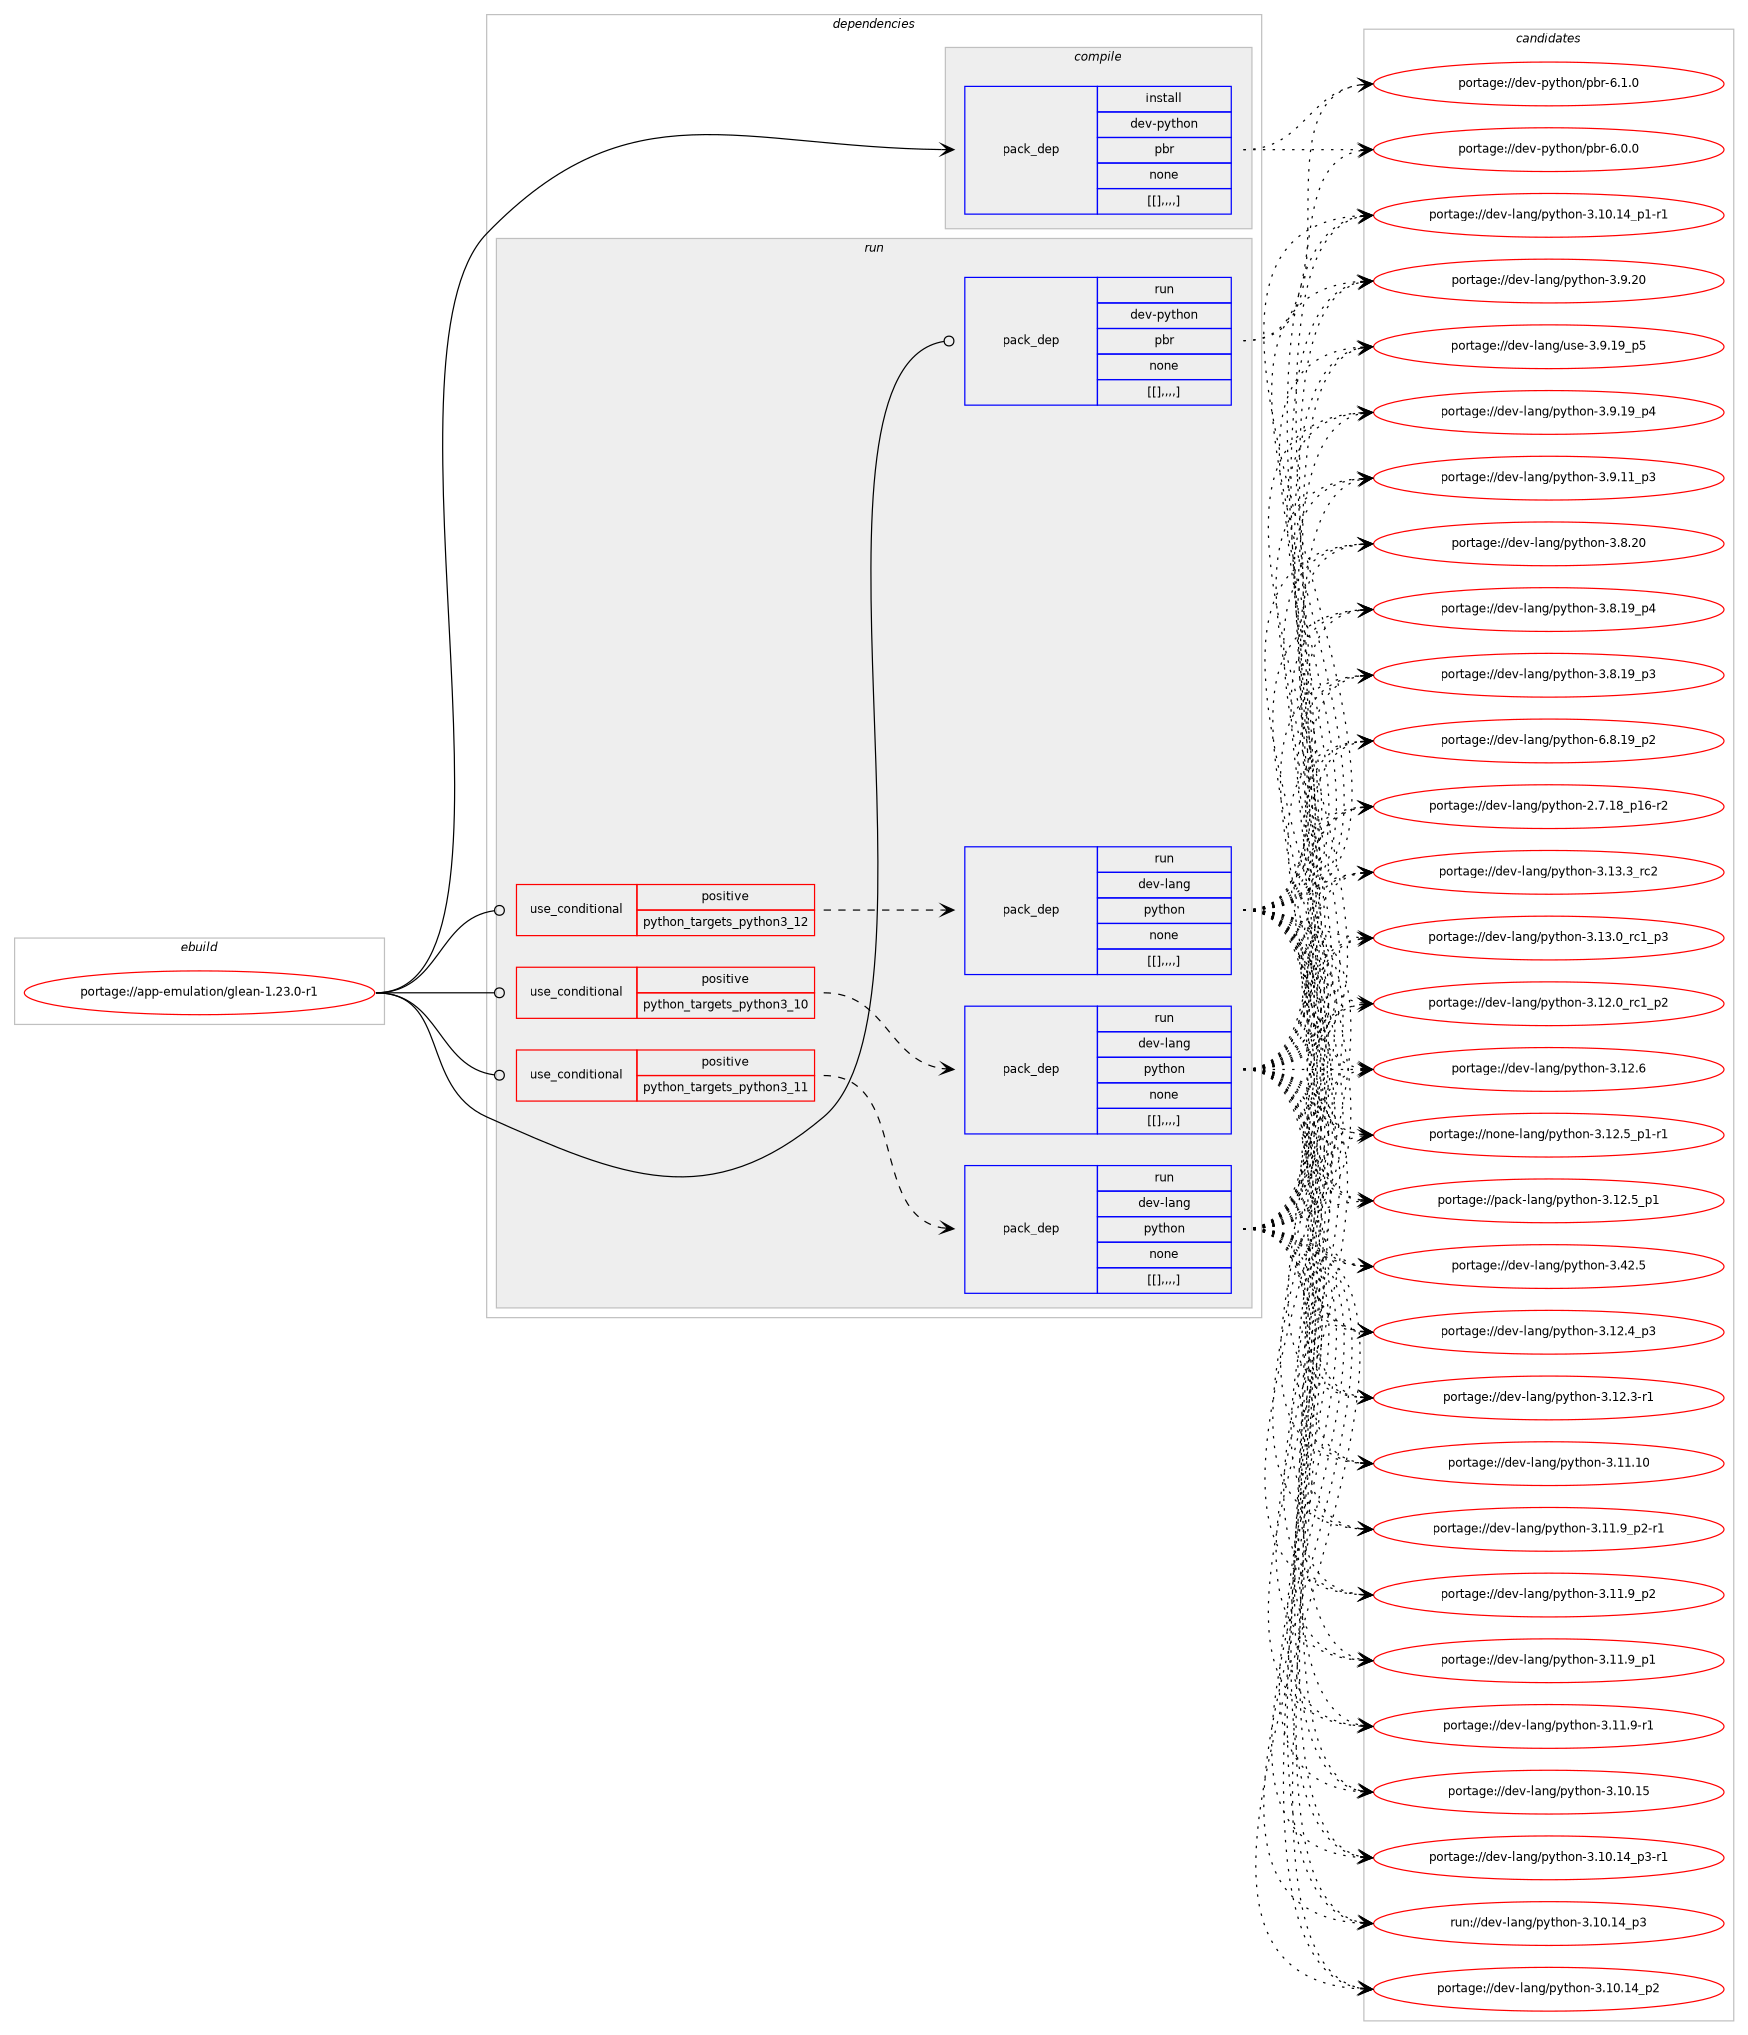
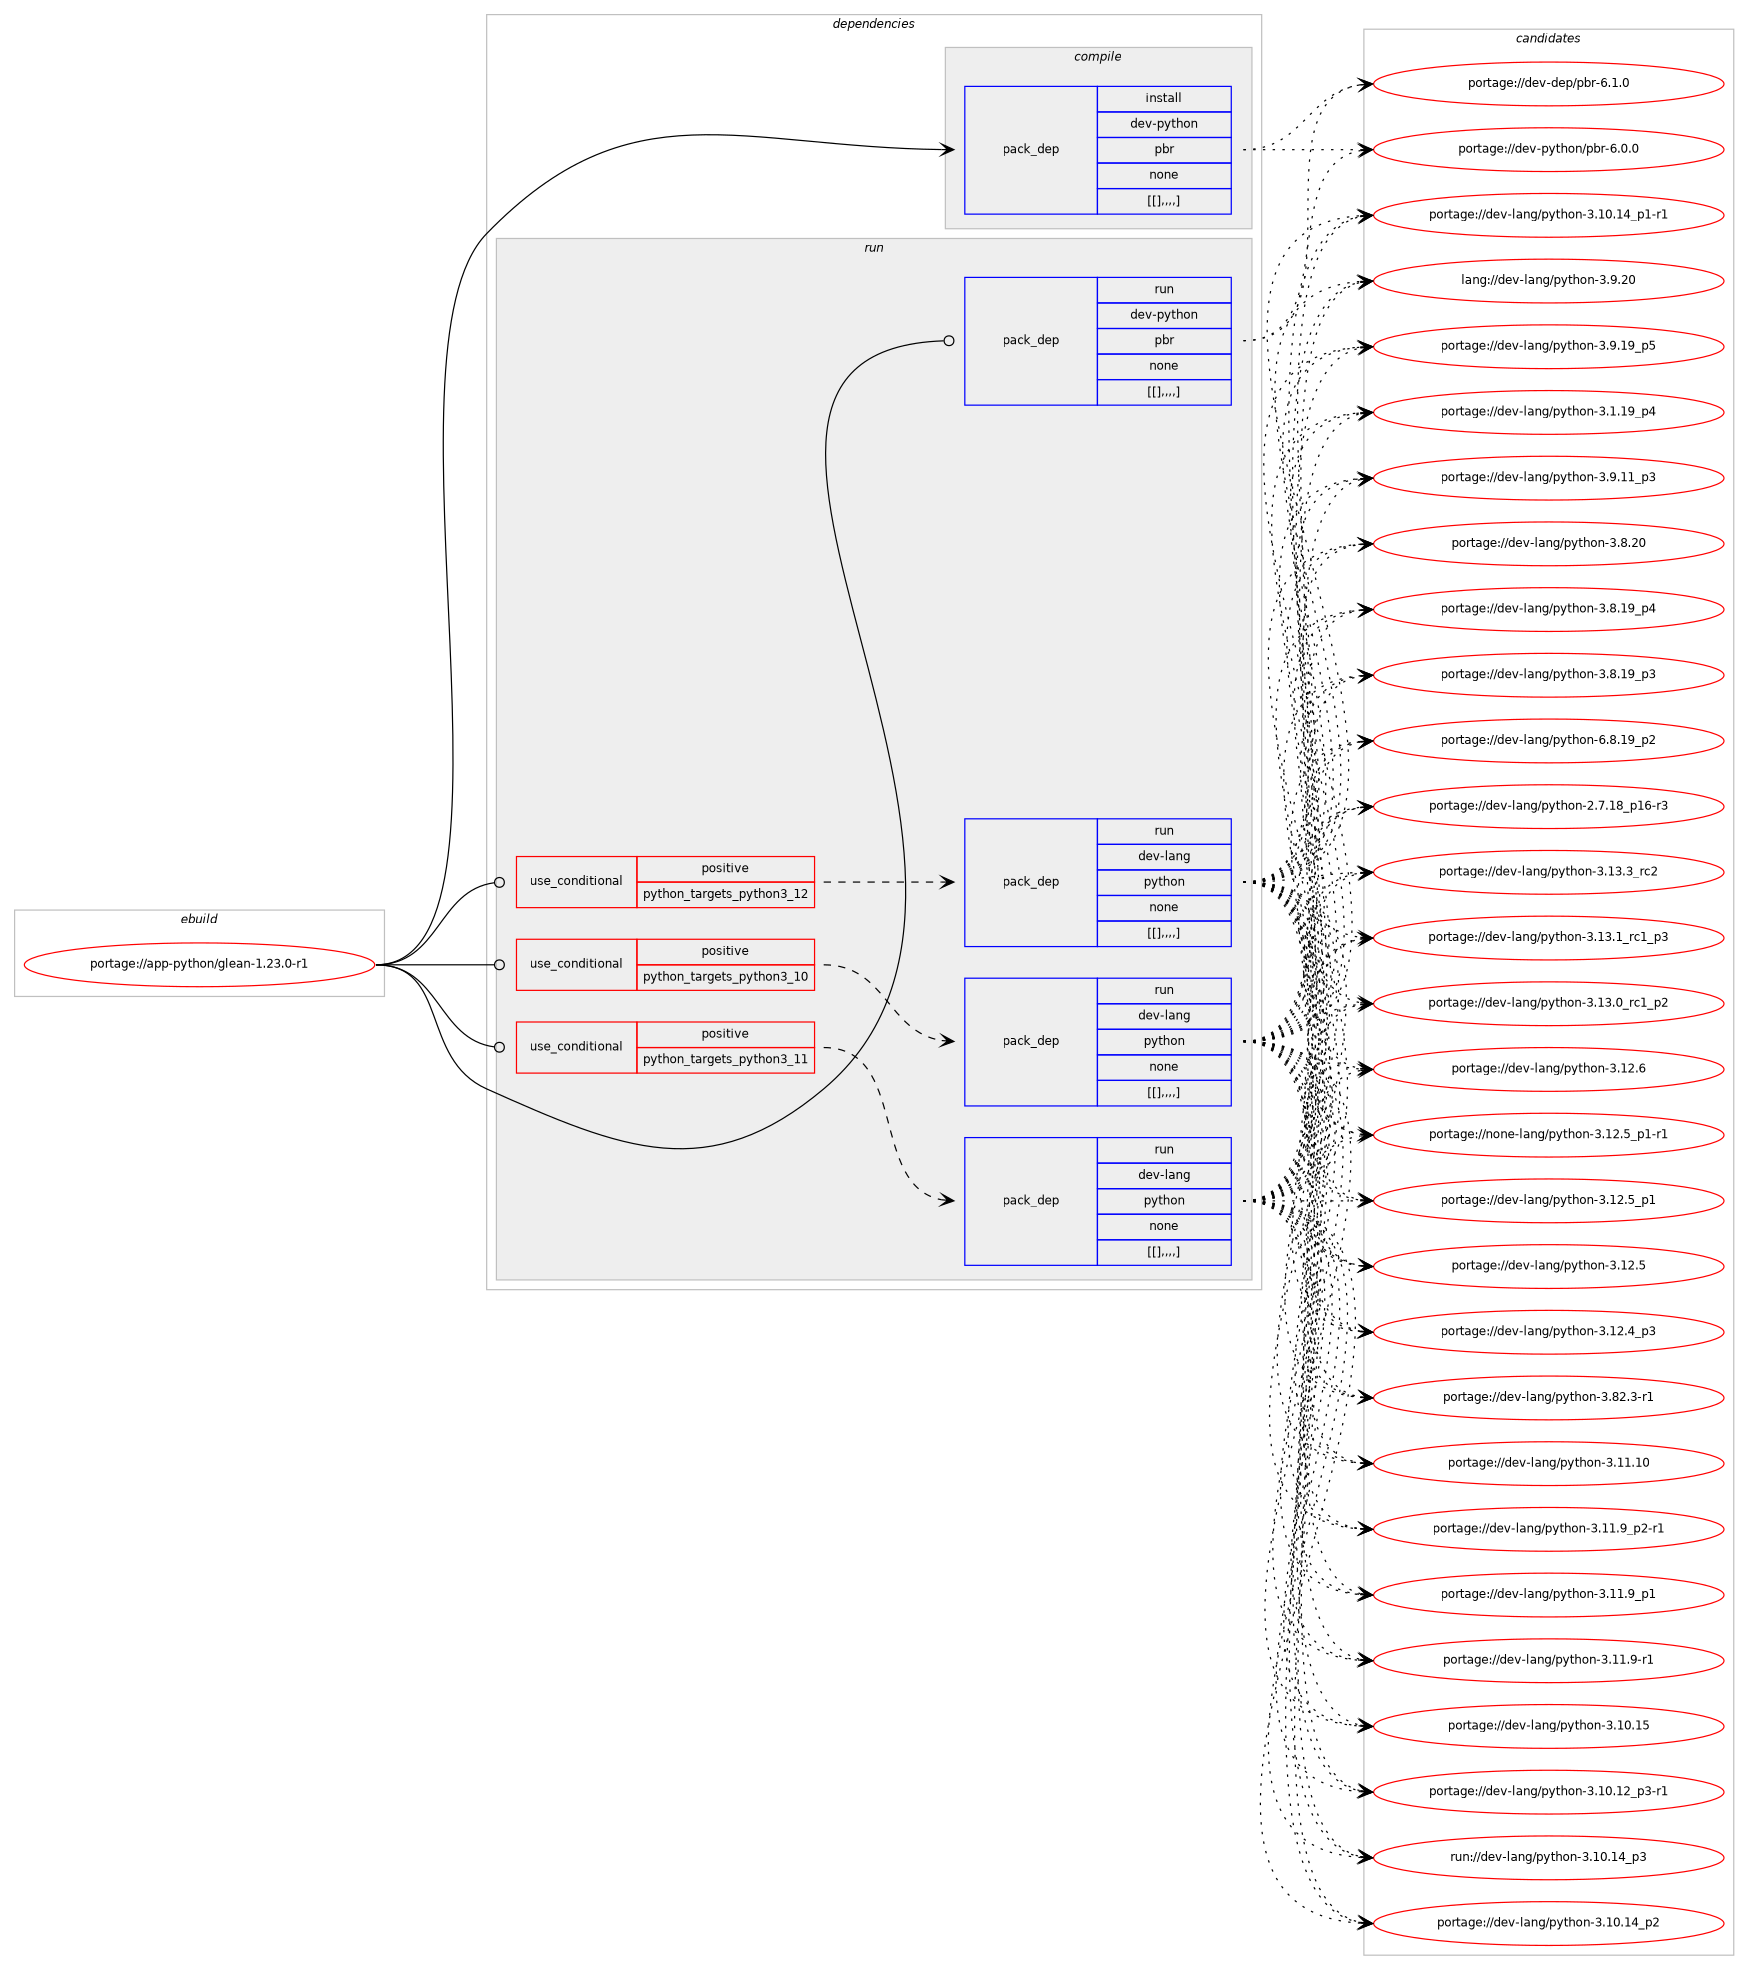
  digraph {
    compound=true
    concentrate=true
    fontname="DejaVu Sans"
    fontsize=10
    newrank=true
    rankdir=LR
    ranksep=1.5
    node [color=red fontname="DejaVu Sans" fontsize=10]
    edge [arrowhead=vee fontname="DejaVu Sans" headport=w style=dotted tailport=e weight=100]
-   n1 [label="portage://app-emulation/glean-1.23.0-r1" width=4]
+   n1 [label="portage://app-python/glean-1.23.0-r1" width=4]
    n2 [color=blue label=<<TABLE BORDER="0" CELLBORDER="1" CELLSPACING="0" CELLPADDING="4" WIDTH="220"><TR><TD ROWSPAN="6" CELLPADDING="30">pack_dep</TD></TR><TR><TD WIDTH="110">install</TD></TR><TR><TD>dev-python</TD></TR><TR><TD>pbr</TD></TR><TR><TD>none</TD></TR><TR><TD>[[],,,,]</TD></TR></TABLE>> shape=none]
    n3 [color=blue label=<<TABLE BORDER="0" CELLBORDER="1" CELLSPACING="0" CELLPADDING="4" WIDTH="220"><TR><TD ROWSPAN="6" CELLPADDING="30">pack_dep</TD></TR><TR><TD WIDTH="110">run</TD></TR><TR><TD>dev-lang</TD></TR><TR><TD>python</TD></TR><TR><TD>none</TD></TR><TR><TD>[[],,,,]</TD></TR></TABLE>> shape=none]
    n4 [label=<<TABLE BORDER="0" CELLBORDER="1" CELLSPACING="0" CELLPADDING="4"><TR><TD ROWSPAN="3" CELLPADDING="10">use_conditional</TD></TR><TR><TD>positive</TD></TR><TR><TD>python_targets_python3_10</TD></TR></TABLE>> shape=none]
    n5 [color=blue label=<<TABLE BORDER="0" CELLBORDER="1" CELLSPACING="0" CELLPADDING="4" WIDTH="220"><TR><TD ROWSPAN="6" CELLPADDING="30">pack_dep</TD></TR><TR><TD WIDTH="110">run</TD></TR><TR><TD>dev-lang</TD></TR><TR><TD>python</TD></TR><TR><TD>none</TD></TR><TR><TD>[[],,,,]</TD></TR></TABLE>> shape=none]
    n6 [label=<<TABLE BORDER="0" CELLBORDER="1" CELLSPACING="0" CELLPADDING="4"><TR><TD ROWSPAN="3" CELLPADDING="10">use_conditional</TD></TR><TR><TD>positive</TD></TR><TR><TD>python_targets_python3_11</TD></TR></TABLE>> shape=none]
    n7 [color=blue label=<<TABLE BORDER="0" CELLBORDER="1" CELLSPACING="0" CELLPADDING="4" WIDTH="220"><TR><TD ROWSPAN="6" CELLPADDING="30">pack_dep</TD></TR><TR><TD WIDTH="110">run</TD></TR><TR><TD>dev-lang</TD></TR><TR><TD>python</TD></TR><TR><TD>none</TD></TR><TR><TD>[[],,,,]</TD></TR></TABLE>> shape=none]
    n8 [label=<<TABLE BORDER="0" CELLBORDER="1" CELLSPACING="0" CELLPADDING="4"><TR><TD ROWSPAN="3" CELLPADDING="10">use_conditional</TD></TR><TR><TD>positive</TD></TR><TR><TD>python_targets_python3_12</TD></TR></TABLE>> shape=none]
    n9 [color=blue label=<<TABLE BORDER="0" CELLBORDER="1" CELLSPACING="0" CELLPADDING="4" WIDTH="220"><TR><TD ROWSPAN="6" CELLPADDING="30">pack_dep</TD></TR><TR><TD WIDTH="110">run</TD></TR><TR><TD>dev-python</TD></TR><TR><TD>pbr</TD></TR><TR><TD>none</TD></TR><TR><TD>[[],,,,]</TD></TR></TABLE>> shape=none]
-   n10 [label="portage://dev-python/pbr-6.1.0" width=4]
+   n10 [label="portage://dev-dep/pbr-6.1.0" width=4]
    n11 [label="portage://dev-python/pbr-6.0.0" width=4]
    n12 [label="portage://dev-lang/python-3.13.3_rc2" width=4]
-   n13 [label="portage://dev-lang/python-3.13.0_rc1_p3" width=4]
-   n14 [label="portage://dev-lang/python-3.12.0_rc1_p2" width=4]
+   n13 [label="portage://dev-lang/python-3.13.1_rc1_p3" width=4]
+   n14 [label="portage://dev-lang/python-3.13.0_rc1_p2" width=4]
    n15 [label="portage://dev-lang/python-3.12.6" width=4]
    n16 [label="portage://none-lang/python-3.12.5_p1-r1" width=4]
-   n17 [label="portage://pack-lang/python-3.12.5_p1" width=4]
-   n18 [label="portage://dev-lang/python-3.42.5" width=4]
+   n17 [label="portage://dev-lang/python-3.12.5_p1" width=4]
+   n18 [label="portage://dev-lang/python-3.12.5" width=4]
    n19 [label="portage://dev-lang/python-3.12.4_p3" width=4]
-   n20 [label="portage://dev-lang/python-3.12.3-r1" width=4]
+   n20 [label="portage://dev-lang/python-3.82.3-r1" width=4]
    n21 [label="portage://dev-lang/python-3.11.10" width=4]
    n22 [label="portage://dev-lang/python-3.11.9_p2-r1" width=4]
-   n23 [label="portage://dev-lang/python-3.11.9_p2" width=4]
    n24 [label="portage://dev-lang/python-3.11.9_p1" width=4]
    n25 [label="portage://dev-lang/python-3.11.9-r1" width=4]
    n26 [label="portage://dev-lang/python-3.10.15" width=4]
-   n27 [label="portage://dev-lang/python-3.10.14_p3-r1" width=4]
+   n27 [label="portage://dev-lang/python-3.10.12_p3-r1" width=4]
    n28 [label="run://dev-lang/python-3.10.14_p3" width=4]
    n29 [label="portage://dev-lang/python-3.10.14_p2" width=4]
    n30 [label="portage://dev-lang/python-3.10.14_p1-r1" width=4]
-   n31 [label="portage://dev-lang/python-3.9.20" width=4]
-   n32 [label="portage://dev-lang/use-3.9.19_p5" width=4]
-   n33 [label="portage://dev-lang/python-3.9.19_p4" width=4]
+   n31 [label="lang://dev-lang/python-3.9.20" width=4]
+   n32 [label="portage://dev-lang/python-3.9.19_p5" width=4]
+   n33 [label="portage://dev-lang/python-3.1.19_p4" width=4]
    n34 [label="portage://dev-lang/python-3.9.11_p3" width=4]
    n35 [label="portage://dev-lang/python-3.8.20" width=4]
    n36 [label="portage://dev-lang/python-3.8.19_p4" width=4]
    n37 [label="portage://dev-lang/python-3.8.19_p3" width=4]
    n38 [label="portage://dev-lang/python-6.8.19_p2" width=4]
-   n39 [label="portage://dev-lang/python-2.7.18_p16-r2" width=4]
+   n39 [label="portage://dev-lang/python-2.7.18_p16-r3" width=4]
    subgraph cluster_1 {
      color=gray
      label=<<i>ebuild</i>>
      n1
    }
    subgraph cluster_2 {
      color=gray
      label=<<i>dependencies</i>>
      subgraph cluster_3 {
        color=gray
        fillcolor="#eeeeee"
        label=<<i>compile</i>>
        style=filled
        subgraph sub_4 {
          color=gray
          fillcolor="#eeeeee"
          label=<<i>compile</i>>
          style=filled
          n2
        }
      }
      subgraph cluster_5 {
        color=gray
        fillcolor="#eeeeee"
        label=<<i>compile and run</i>>
        style=filled
      }
      subgraph cluster_6 {
        color=gray
        fillcolor="#eeeeee"
        label=<<i>run</i>>
        style=filled
        subgraph sub_7 {
          color=gray
          fillcolor="#eeeeee"
          label=<<i>run</i>>
          style=filled
          n4
          subgraph sub_8 {
            color=gray
            fillcolor="#eeeeee"
            label=<<i>run</i>>
            style=filled
            n3
          }
        }
        subgraph sub_9 {
          color=gray
          fillcolor="#eeeeee"
          label=<<i>run</i>>
          style=filled
          n6
          subgraph sub_10 {
            color=gray
            fillcolor="#eeeeee"
            label=<<i>run</i>>
            style=filled
            n5
          }
        }
        subgraph sub_11 {
          color=gray
          fillcolor="#eeeeee"
          label=<<i>run</i>>
          style=filled
          n8
          subgraph sub_12 {
            color=gray
            fillcolor="#eeeeee"
            label=<<i>run</i>>
            style=filled
            n7
          }
        }
        subgraph sub_13 {
          color=gray
          fillcolor="#eeeeee"
          label=<<i>run</i>>
          style=filled
          n9
        }
      }
    }
    subgraph cluster_14 {
      color=gray
      label=<<i>candidates</i>>
      rank=same
      subgraph sub_15 {
        color=black
        label=<<i>candidates</i>>
        nodesep=1
        rank=same
        n10
        n11
      }
      subgraph sub_16 {
        color=black
        label=<<i>candidates</i>>
        nodesep=1
        rank=same
        n12
        n13
        n14
        n15
        n16
        n17
        n18
        n19
        n20
        n21
        n22
-       n23
        n24
        n25
        n26
        n27
        n28
        n29
        n30
        n31
        n32
        n33
        n34
        n35
        n36
        n37
        n38
        n39
      }
      subgraph sub_17 {
        color=black
        label=<<i>candidates</i>>
        nodesep=1
        rank=same
        n12
        n13
        n14
        n15
        n16
        n17
        n18
        n19
        n20
        n21
        n22
-       n23
        n24
        n25
        n26
        n27
        n28
        n29
        n30
        n31
        n32
        n33
        n34
        n35
        n36
        n37
        n38
        n39
      }
      subgraph sub_18 {
        color=black
        label=<<i>candidates</i>>
        nodesep=1
        rank=same
        n12
        n13
        n14
        n15
        n16
        n17
        n18
        n19
        n20
        n21
        n22
-       n23
        n24
        n25
        n26
        n27
        n28
        n29
        n30
        n31
        n32
        n33
        n34
        n35
        n36
        n37
        n38
        n39
      }
      subgraph sub_19 {
        color=black
        label=<<i>candidates</i>>
        nodesep=1
        rank=same
        n10
        n11
      }
    }
    n1 -> n2 [style=solid weight=20]
    n1 -> n4 [arrowhead=odot style=solid weight=20]
    n1 -> n6 [arrowhead=odot style=solid weight=20]
    n1 -> n8 [arrowhead=odot style=solid weight=20]
    n1 -> n9 [arrowhead=odot style=solid weight=20]
    n2 -> n10
    n2 -> n11
    n3 -> n12
    n3 -> n13
    n3 -> n14
    n3 -> n15
    n3 -> n16
    n3 -> n17
    n3 -> n18
    n3 -> n19
    n3 -> n20
    n3 -> n21
    n3 -> n22
-   n3 -> n23
    n3 -> n24
    n3 -> n25
    n3 -> n26
    n3 -> n27
    n3 -> n28
    n3 -> n29
    n3 -> n30
    n3 -> n31
    n3 -> n32
    n3 -> n33
    n3 -> n34
    n3 -> n35
    n3 -> n36
    n3 -> n37
    n3 -> n38
    n3 -> n39
    n4 -> n3 [style=dashed weight=20]
    n5 -> n12
    n5 -> n13
    n5 -> n14
    n5 -> n15
    n5 -> n16
    n5 -> n17
    n5 -> n18
    n5 -> n19
    n5 -> n20
    n5 -> n21
    n5 -> n22
-   n5 -> n23
    n5 -> n24
    n5 -> n25
    n5 -> n26
    n5 -> n27
    n5 -> n28
    n5 -> n29
    n5 -> n30
    n5 -> n31
    n5 -> n32
    n5 -> n33
    n5 -> n34
    n5 -> n35
    n5 -> n36
    n5 -> n37
    n5 -> n38
    n5 -> n39
    n6 -> n5 [style=dashed weight=20]
    n7 -> n12
    n7 -> n13
    n7 -> n14
    n7 -> n15
    n7 -> n16
    n7 -> n17
    n7 -> n18
    n7 -> n19
    n7 -> n20
    n7 -> n21
    n7 -> n22
-   n7 -> n23
    n7 -> n24
    n7 -> n25
    n7 -> n26
    n7 -> n27
    n7 -> n28
    n7 -> n29
    n7 -> n30
    n7 -> n31
    n7 -> n32
    n7 -> n33
    n7 -> n34
    n7 -> n35
    n7 -> n36
    n7 -> n37
    n7 -> n38
    n7 -> n39
    n8 -> n7 [style=dashed weight=20]
    n9 -> n10
    n9 -> n11
  }
